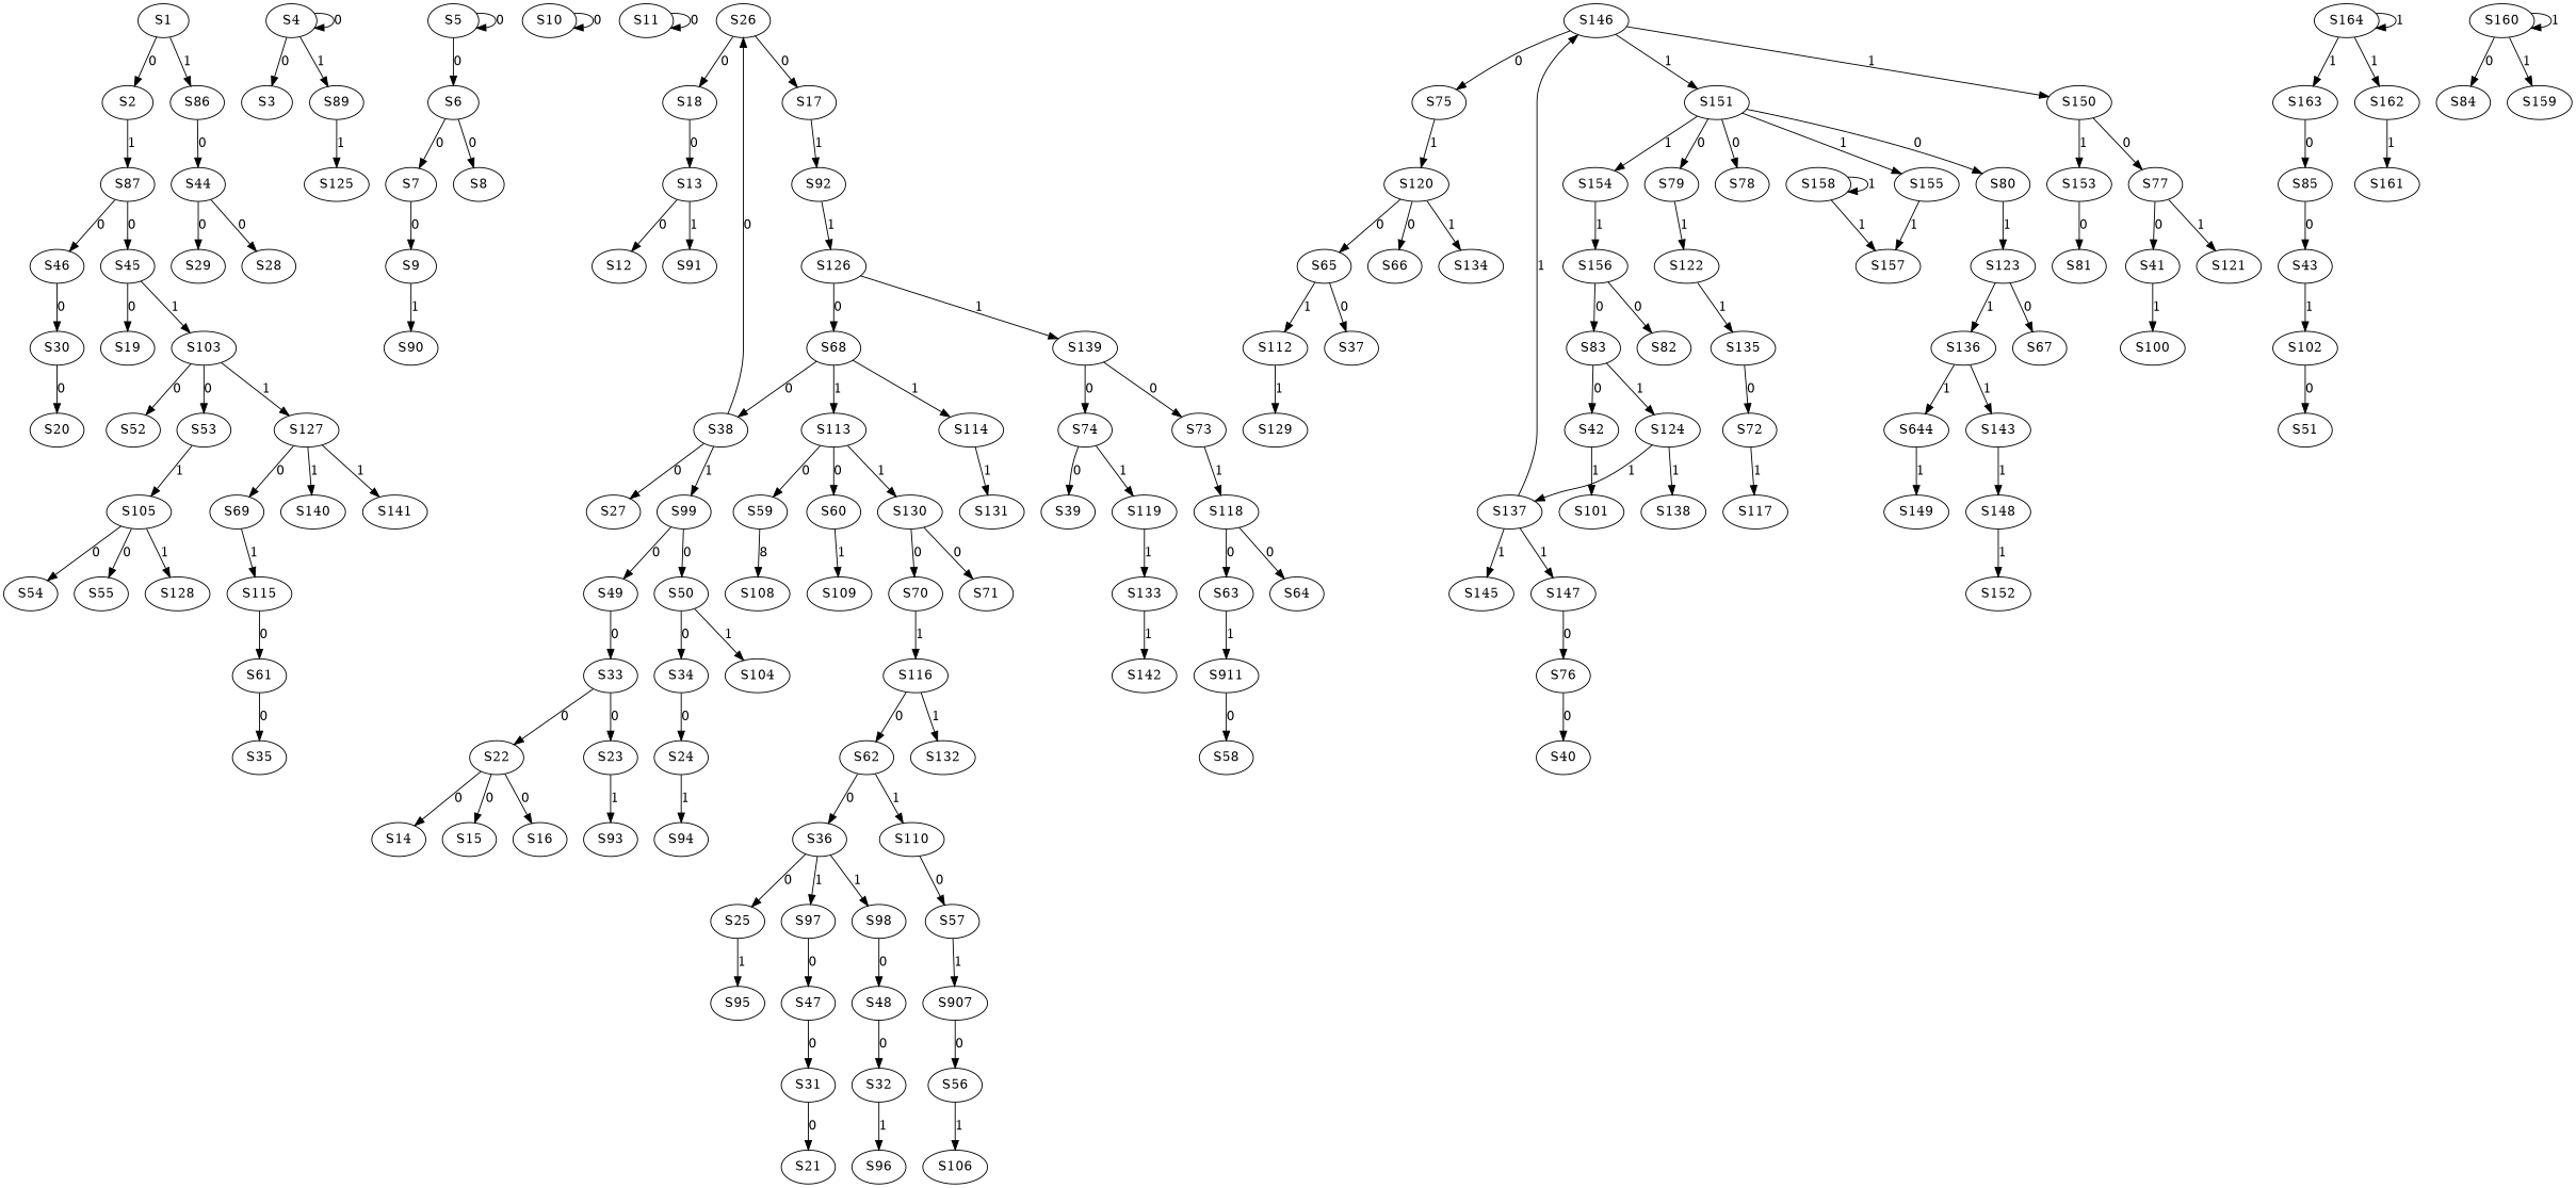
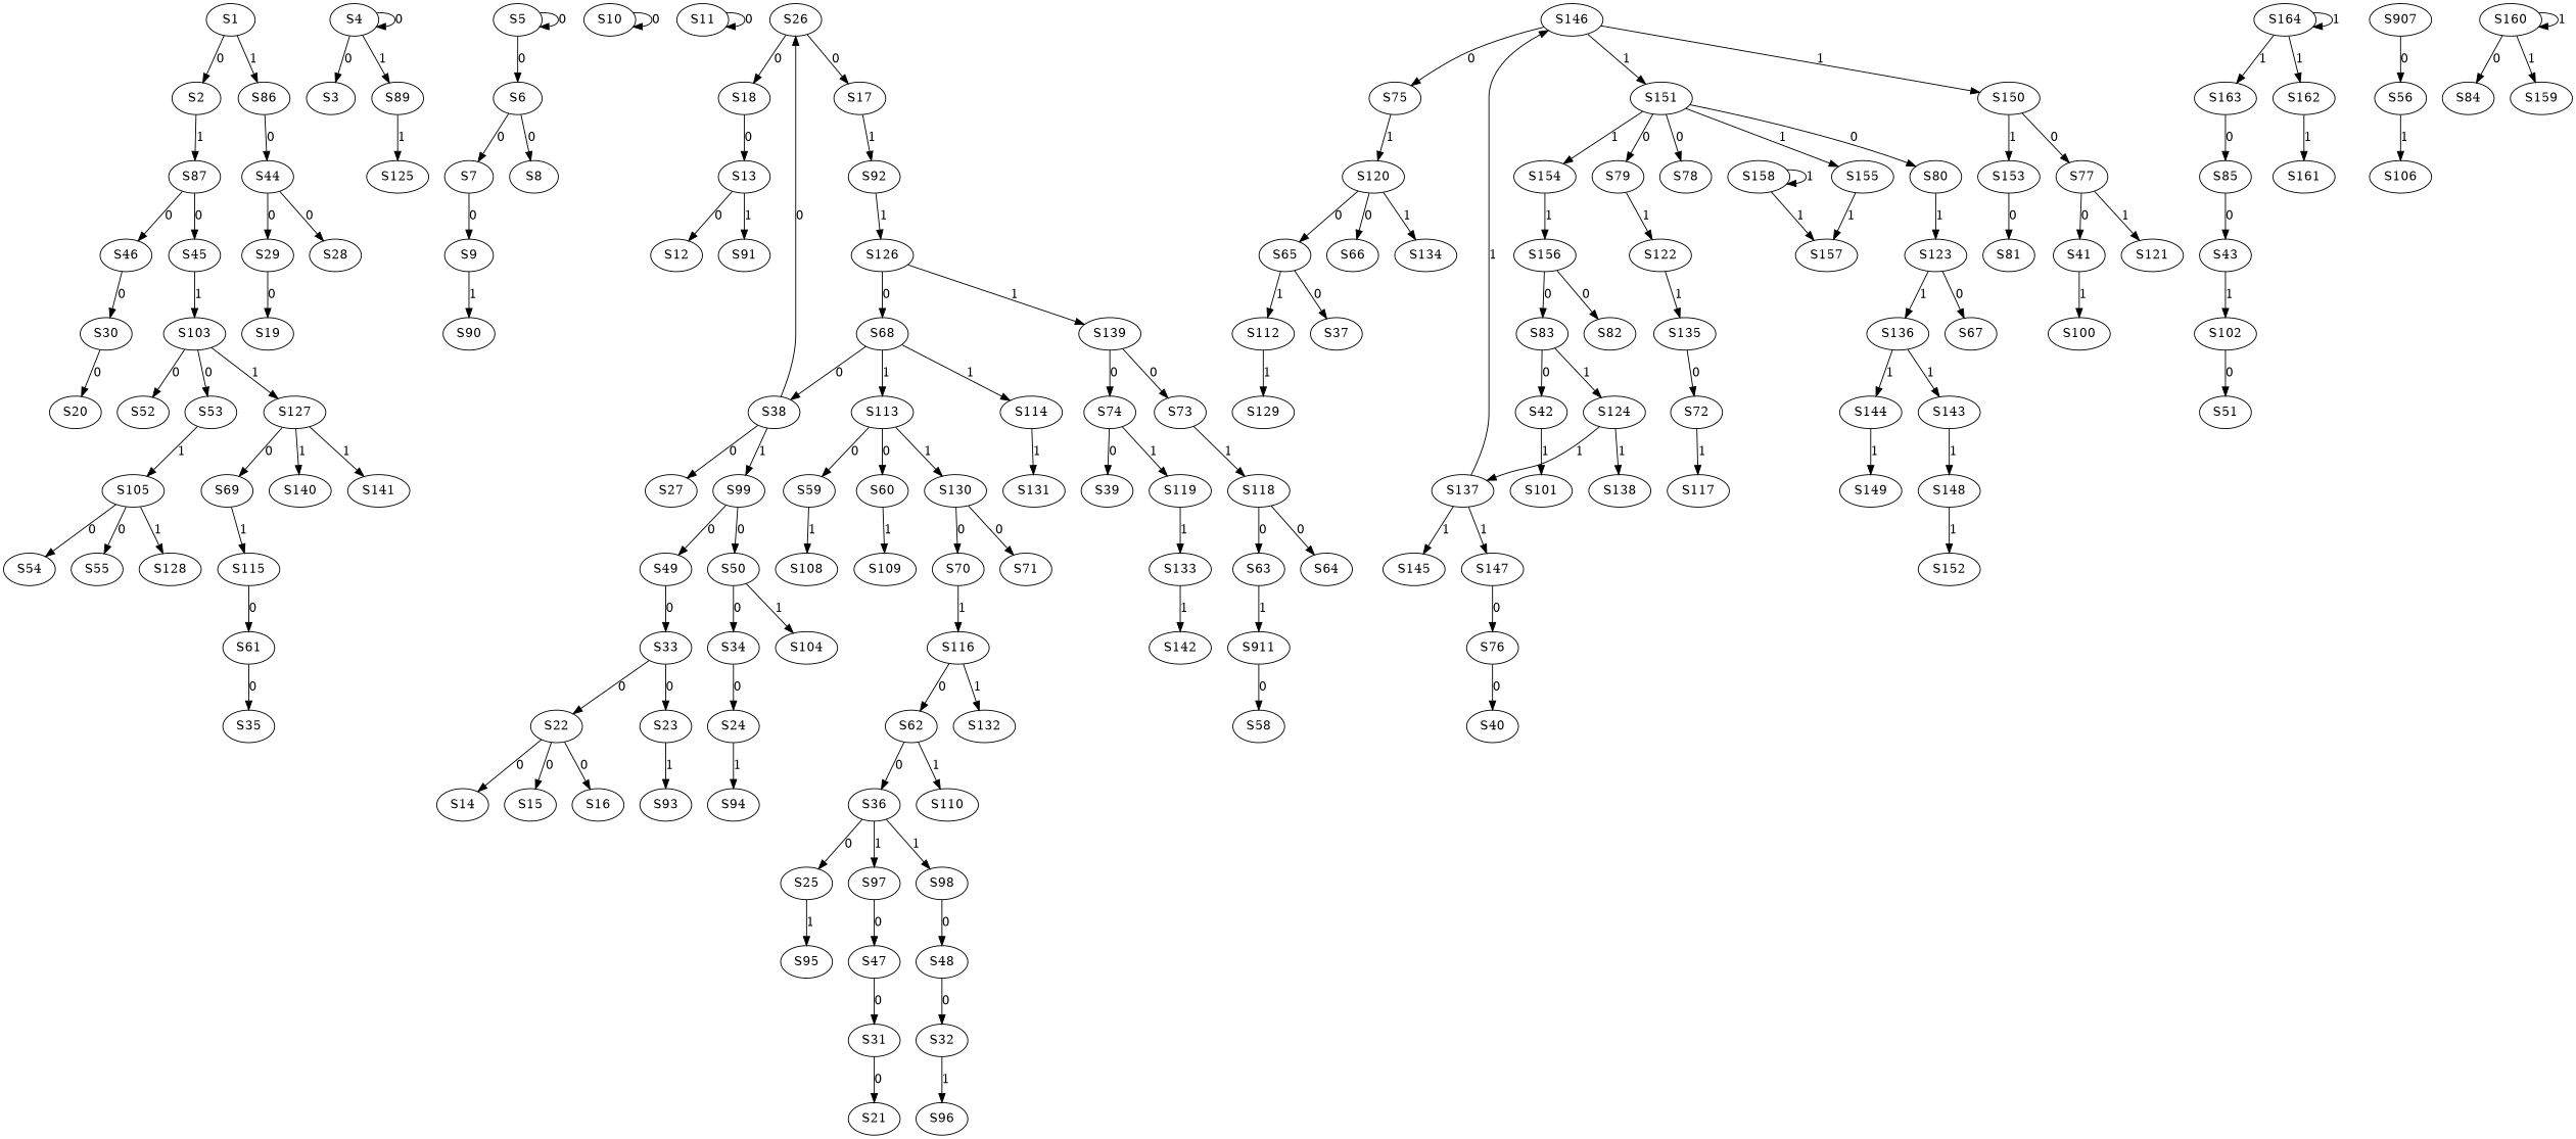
  strict digraph {
    S1
    S2
    S86
    S87
    S44
    S46
    S45
    S4
    S3
    S89
    S125
    S5
    S6
    S7
    S8
    S9
    S90
    S10
    S11
    S13
    S12
    S91
    S18
    S22
    S14
    S15
    S16
    S26
    S17
    S92
    S126
    S29
    S19
    S30
    S20
    S31
    S21
    S33
    S23
    S93
    S34
    S24
    S94
    S36
    S25
    S97
    S98
    S95
    S47
    S48
    S38
    S27
    S99
    S49
    S50
    S28
    S32
    S96
    S104
    S61
    S35
    S62
    S110
-   S57
    S65
    S37
    S112
    S129
    S68
    S113
    S114
    S59
    S60
    S130
    S131
    S74
    S39
    S119
    S133
    S76
    S40
    S77
    S41
    S121
    S100
    S83
    S42
    S124
    S101
    S137
    S138
    S85
    S43
    S102
    S51
    S103
    S52
    S53
    S127
    S105
    S69
    S140
    S141
    S54
    S55
    S128
    n107 [label=S907]
    S56
    S106
    n110 [label=S911]
    S58
    S108
    S109
    S70
    S71
    S115
    S116
    S132
    S118
    S63
    S64
    S120
    S66
    S134
    S123
    S67
    S136
    S143
-   S144 [label=S644]
+   S144
    S139
    S73
    S135
    S72
    S117
    S146
    S75
    S150
    S151
    S153
    S78
    S79
    S80
    S154
    S155
    S147
    S81
    S122
    S156
    S157
    S82
    S160
    S84
    S159
    S163
    S142
    S145
    S148
    S149
    S152
    S158
    S162
    S161
    S164
    S1 -> S2 [label=0]
    S1 -> S86 [label=1]
    S2 -> S87 [label=1]
    S86 -> S44 [label=0]
    S87 -> S46 [label=0]
    S87 -> S45 [label=0]
    S44 -> S29 [label=0]
    S44 -> S28 [label=0]
    S46 -> S30 [label=0]
    S45 -> S103 [label=1]
    S4 -> S4 [label=0]
    S4 -> S3 [label=0]
    S4 -> S89 [label=1]
    S89 -> S125 [label=1]
    S5 -> S5 [label=0]
    S5 -> S6 [label=0]
    S6 -> S7 [label=0]
    S6 -> S8 [label=0]
    S7 -> S9 [label=0]
    S9 -> S90 [label=1]
    S10 -> S10 [label=0]
    S11 -> S11 [label=0]
    S13 -> S12 [label=0]
    S13 -> S91 [label=1]
    S18 -> S13 [label=0]
    S22 -> S14 [label=0]
    S22 -> S15 [label=0]
    S22 -> S16 [label=0]
    S26 -> S18 [label=0]
    S26 -> S17 [label=0]
    S17 -> S92 [label=1]
    S92 -> S126 [label=1]
    S126 -> S68 [label=0]
    S126 -> S139 [label=1]
-   S45 -> S19 [label=0]
+   S29 -> S19 [label=0]
    S30 -> S20 [label=0]
    S31 -> S21 [label=0]
    S33 -> S22 [label=0]
    S33 -> S23 [label=0]
    S23 -> S93 [label=1]
    S34 -> S24 [label=0]
    S24 -> S94 [label=1]
    S36 -> S25 [label=0]
    S36 -> S97 [label=1]
    S36 -> S98 [label=1]
    S25 -> S95 [label=1]
    S97 -> S47 [label=0]
    S98 -> S48 [label=0]
    S47 -> S31 [label=0]
    S48 -> S32 [label=0]
    S38 -> S26 [label=0]
    S38 -> S27 [label=0]
    S38 -> S99 [label=1]
    S99 -> S49 [label=0]
    S99 -> S50 [label=0]
    S49 -> S33 [label=0]
    S50 -> S34 [label=0]
    S50 -> S104 [label=1]
    S32 -> S96 [label=1]
    S61 -> S35 [label=0]
    S62 -> S36 [label=0]
    S62 -> S110 [label=1]
-   S110 -> S57 [label=0]
-   S57 -> n107 [label=1]
    S65 -> S37 [label=0]
    S65 -> S112 [label=1]
    S112 -> S129 [label=1]
    S68 -> S38 [label=0]
    S68 -> S113 [label=1]
    S68 -> S114 [label=1]
    S113 -> S59 [label=0]
    S113 -> S60 [label=0]
    S113 -> S130 [label=1]
    S114 -> S131 [label=1]
-   S59 -> S108 [label=8]
+   S59 -> S108 [label=1]
    S60 -> S109 [label=1]
    S130 -> S70 [label=0]
    S130 -> S71 [label=0]
    S74 -> S39 [label=0]
    S74 -> S119 [label=1]
    S119 -> S133 [label=1]
    S133 -> S142 [label=1]
    S76 -> S40 [label=0]
    S77 -> S41 [label=0]
    S77 -> S121 [label=1]
    S41 -> S100 [label=1]
    S83 -> S42 [label=0]
    S83 -> S124 [label=1]
    S42 -> S101 [label=1]
    S124 -> S137 [label=1]
    S124 -> S138 [label=1]
    S137 -> S146 [label=1]
    S137 -> S147 [label=1]
    S137 -> S145 [label=1]
    S85 -> S43 [label=0]
    S43 -> S102 [label=1]
    S102 -> S51 [label=0]
    S103 -> S52 [label=0]
    S103 -> S53 [label=0]
    S103 -> S127 [label=1]
    S53 -> S105 [label=1]
    S127 -> S69 [label=0]
    S127 -> S140 [label=1]
    S127 -> S141 [label=1]
    S105 -> S54 [label=0]
    S105 -> S55 [label=0]
    S105 -> S128 [label=1]
    S69 -> S115 [label=1]
    n107 -> S56 [label=0]
    S56 -> S106 [label=1]
    n110 -> S58 [label=0]
    S70 -> S116 [label=1]
    S115 -> S61 [label=0]
    S116 -> S62 [label=0]
    S116 -> S132 [label=1]
    S118 -> S63 [label=0]
    S118 -> S64 [label=0]
    S63 -> n110 [label=1]
    S120 -> S65 [label=0]
    S120 -> S66 [label=0]
    S120 -> S134 [label=1]
    S123 -> S67 [label=0]
    S123 -> S136 [label=1]
    S136 -> S143 [label=1]
    S136 -> S144 [label=1]
    S143 -> S148 [label=1]
    S144 -> S149 [label=1]
    S139 -> S74 [label=0]
    S139 -> S73 [label=0]
    S73 -> S118 [label=1]
    S135 -> S72 [label=0]
    S72 -> S117 [label=1]
    S146 -> S75 [label=0]
    S146 -> S150 [label=1]
    S146 -> S151 [label=1]
    S75 -> S120 [label=1]
    S150 -> S77 [label=0]
    S150 -> S153 [label=1]
    S151 -> S78 [label=0]
    S151 -> S79 [label=0]
    S151 -> S80 [label=0]
    S151 -> S154 [label=1]
    S151 -> S155 [label=1]
    S153 -> S81 [label=0]
    S79 -> S122 [label=1]
    S80 -> S123 [label=1]
    S154 -> S156 [label=1]
    S155 -> S157 [label=1]
    S147 -> S76 [label=0]
    S122 -> S135 [label=1]
    S156 -> S83 [label=0]
    S156 -> S82 [label=0]
    S160 -> S160 [label=1]
    S160 -> S84 [label=0]
    S160 -> S159 [label=1]
    S163 -> S85 [label=0]
    S148 -> S152 [label=1]
    S158 -> S157 [label=1]
    S158 -> S158 [label=1]
    S162 -> S161 [label=1]
    S164 -> S163 [label=1]
    S164 -> S162 [label=1]
    S164 -> S164 [label=1]
  }
